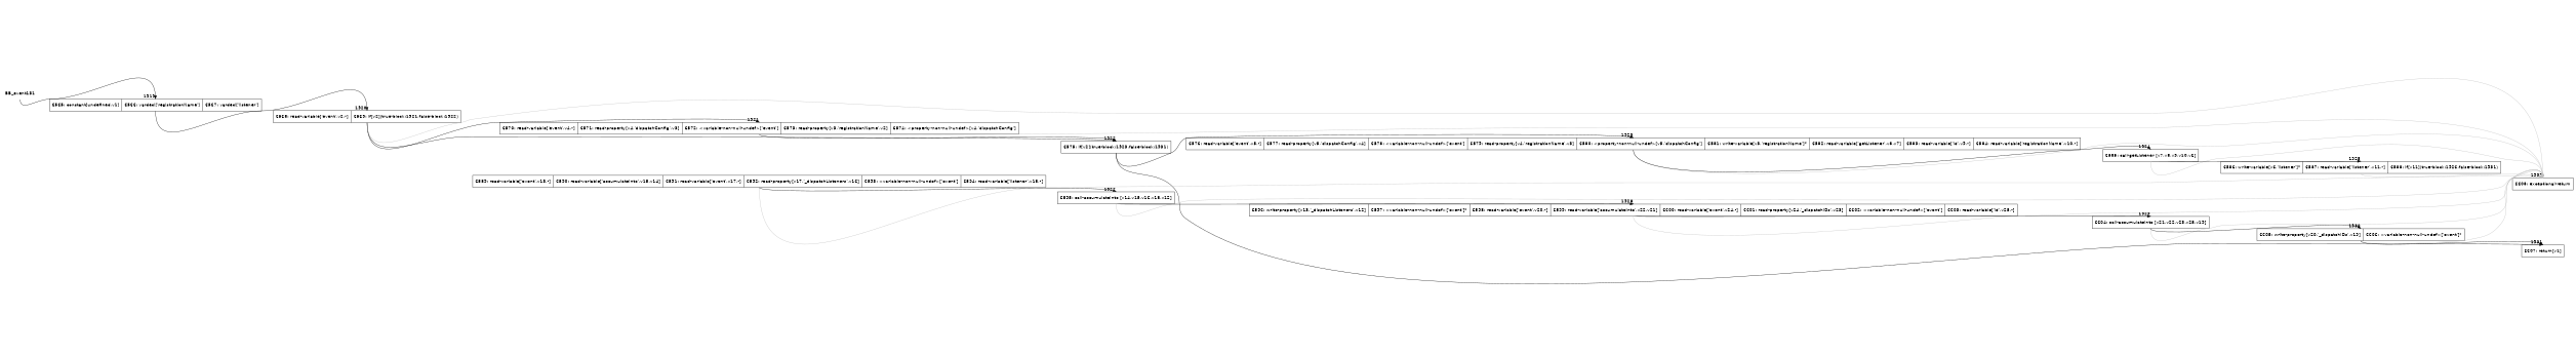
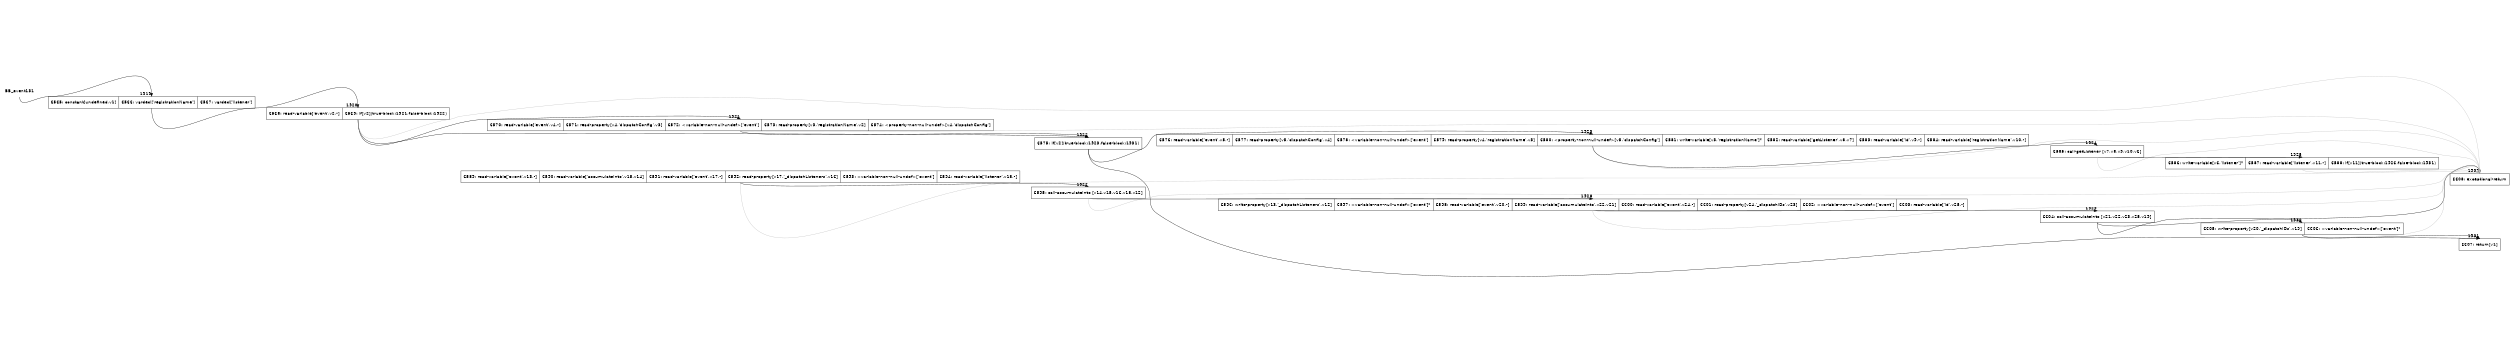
  digraph {
    fontname="DejaVu Sans"
    rankdir=LR
    node [fontname="DejaVu Sans" shape=record]
    edge [fontname="DejaVu Sans" headport=n tailport=s]
    n1 [label=BB_event131 shape=none]
    n2 [label="{6565: constant[undefined,v1]|6566: vardecl['registrationName']|6567: vardecl['listener']}"]
    n3 [label="{6568: read-variable['event',v2,-]|6569: if[v2](true-block:1921,false-block:1922)}"]
    n4 [label="{6575: if[v2](true-block:1923,false-block:1931)}"]
    n5 [label="{6570: read-variable['event',v4,-]|6571: read-property[v4,'dispatchConfig',v3]|6572: \<variable-non-null-undef\>['event']|6573: read-property[v3,'registrationName',v2]|6574: \<property-non-null-undef\>[v4,'dispatchConfig']}"]
    n6 [label="{6608: exceptional-return}"]
    n7 [label="{6576: read-variable['event',v5,-]|6577: read-property[v5,'dispatchConfig',v4]|6578: \<variable-non-null-undef\>['event']|6579: read-property[v4,'registrationName',v3]|6580: \<property-non-null-undef\>[v5,'dispatchConfig']|6581: write-variable[v3,'registrationName']*|6582: read-variable['getListener',v8,v7]|6583: read-variable['id',v9,-]|6584: read-variable['registrationName',v10,-]}"]
    n8 [label="{6607: return[v1]}"]
    n9 [label="{6585: call-getListener [v7,v8,v9,v10,v6]}"]
    n10 [label="{6586: write-variable[v6,'listener']*|6587: read-variable['listener',v11,-]|6588: if[v11](true-block:1926,false-block:1931)}"]
    n11 [label="{6589: read-variable['event',v13,-]|6590: read-variable['accumulateInto',v15,v14]|6591: read-variable['event',v17,-]|6592: read-property[v17,'_dispatchListeners',v16]|6593: \<variable-non-null-undef\>['event']|6594: read-variable['listener',v18,-]}"]
    n12 [label="{6595: call-accumulateInto [v14,v15,v16,v18,v12]}"]
    n13 [label="{6596: write-property[v13,'_dispatchListeners',v12]|6597: \<variable-non-null-undef\>['event']*|6598: read-variable['event',v20,-]|6599: read-variable['accumulateInto',v22,v21]|6600: read-variable['event',v24,-]|6601: read-property[v24,'_dispatchIDs',v23]|6602: \<variable-non-null-undef\>['event']|6603: read-variable['id',v25,-]}"]
    n14 [label="{6604: call-accumulateInto [v21,v22,v23,v25,v19]}"]
    n15 [label="{6605: write-property[v20,'_dispatchIDs',v19]|6606: \<variable-non-null-undef\>['event']*}"]
    n1 -> n2 [headlabel="    1919"]
    n2 -> n3 [headlabel="      1920"]
    n3 -> n4 [headlabel="      1922"]
    n3 -> n5 [headlabel="      1921"]
    n3 -> n6 [color=gray headlabel="      1932"]
    n4 -> n7 [headlabel="      1923"]
    n4 -> n8 [headlabel="      1931"]
    n5 -> n4
    n5 -> n6 [color=gray]
    n7 -> n6 [color=gray]
    n7 -> n9 [headlabel="      1924"]
    n9 -> n6 [color=gray]
    n9 -> n10 [headlabel="      1925"]
    n10 -> n6 [color=gray]
    n11 -> n6 [color=gray]
    n11 -> n12 [headlabel="      1927"]
    n12 -> n6 [color=gray]
    n12 -> n13 [headlabel="      1928"]
    n13 -> n6 [color=gray]
    n13 -> n14 [headlabel="      1929"]
-   n14 -> n6 [color=gray]
+   n14 -> n6 [color=black]
    n14 -> n15 [headlabel="      1930"]
    n15 -> n6 [color=gray]
    n15 -> n8
  }
